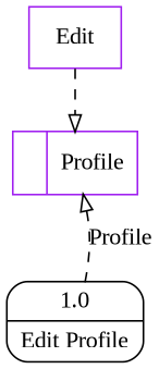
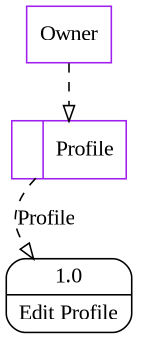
  digraph {
    fontname="Liberation Serif"
    node [color=purple fontname="Liberation Serif"]
    edge [arrowhead=onormal fontname="Liberation Serif" style=dashed]
    n1 [label="<f0>  |<f1> Profile " shape=record]
-   n2 [label=Edit shape=box]
+   n2 [label=Owner shape=box]
    n3 [color=black label="{<f0> 1.0|<f1> Edit Profile }" shape=Mrecord]
    n2 -> n1
-   n3 -> n1 [label=Profile]
+   n1 -> n3 [label=Profile]
  }
